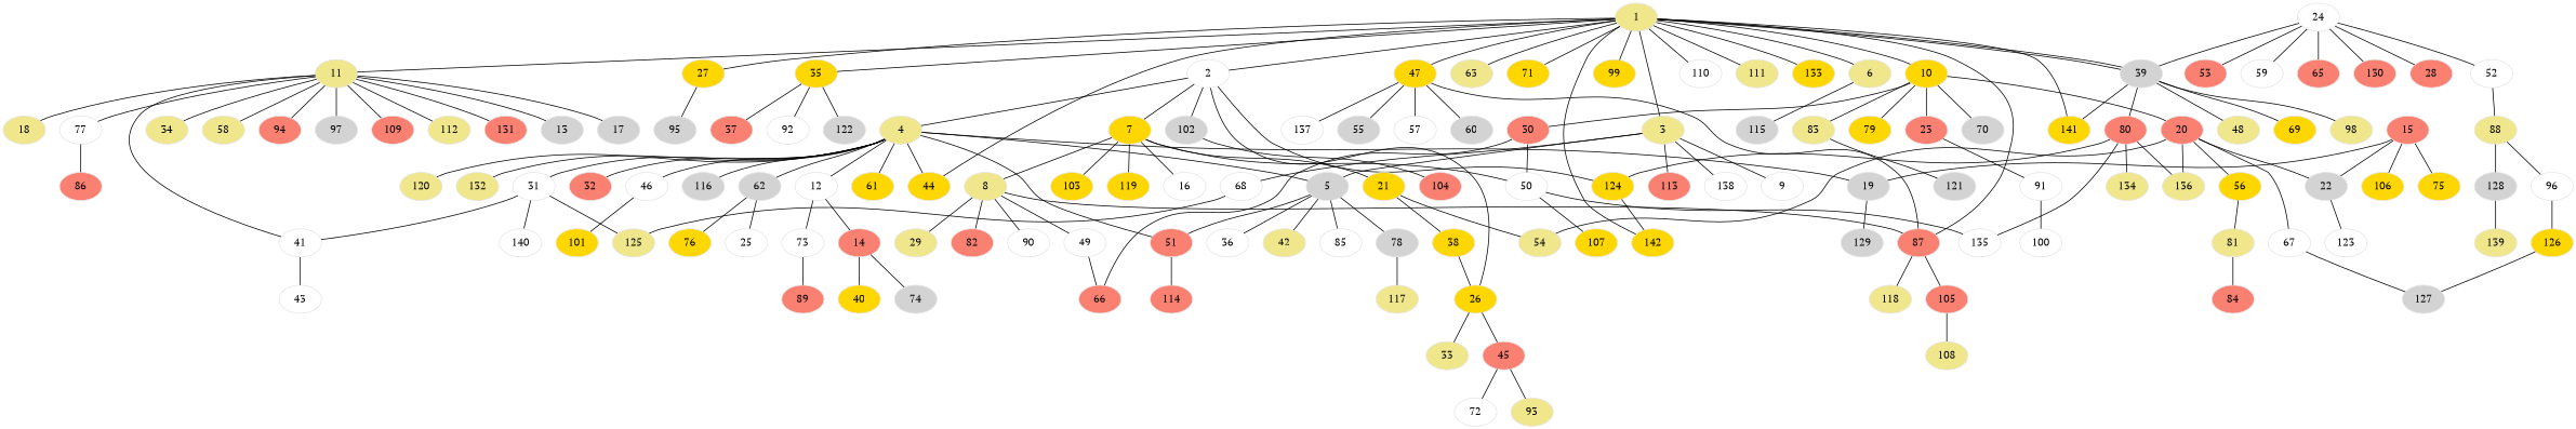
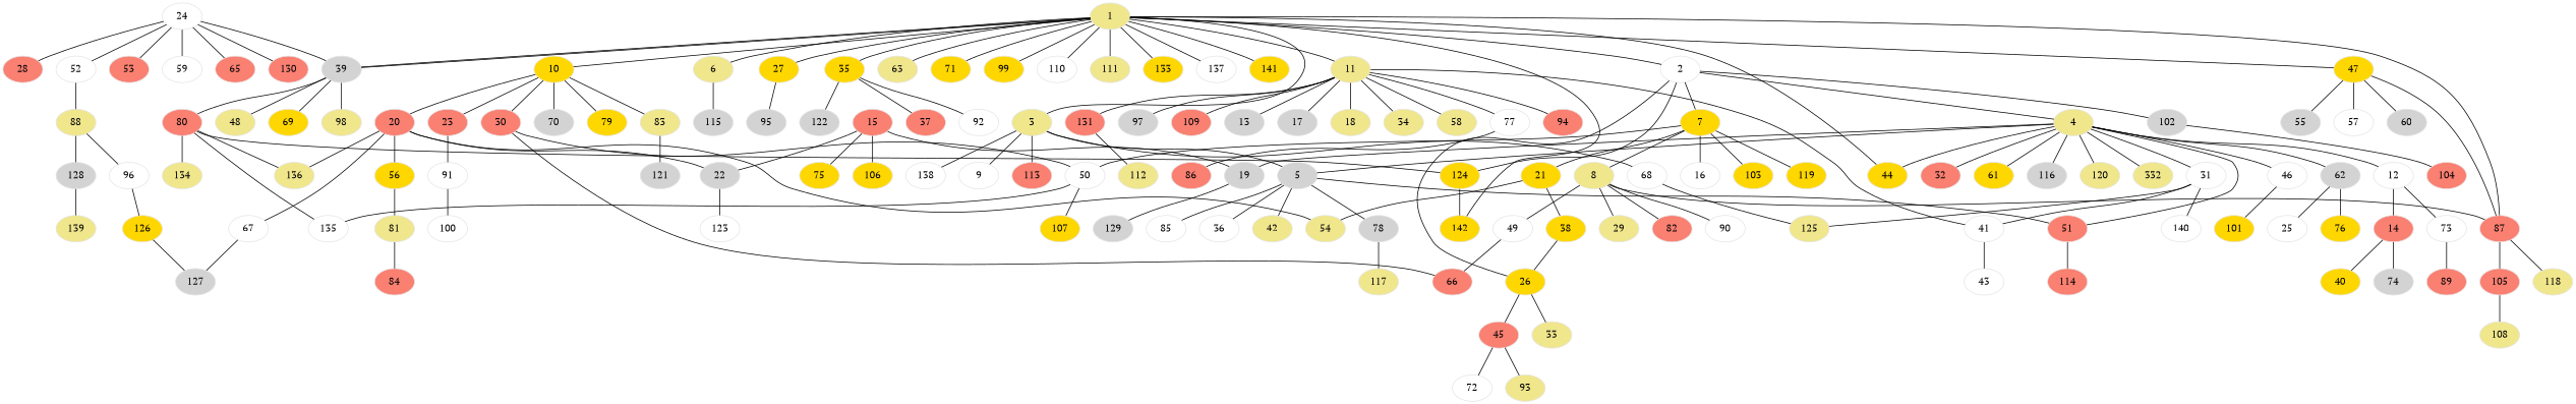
  graph {
    fontname="PT Serif"
    node [color=gray90 fillcolor=white fontname="PT Serif" style=filled]
    edge [fontname="PT Serif"]
    1 [fillcolor=khaki]
    2
    3 [fillcolor=khaki]
    6 [fillcolor=khaki]
    10 [fillcolor=gold]
    11 [fillcolor=khaki]
    27 [fillcolor=gold]
    35 [fillcolor=gold]
    39 [fillcolor=lightgrey]
    44 [fillcolor=gold]
    47 [fillcolor=gold]
    63 [fillcolor=khaki]
    71 [fillcolor=gold]
    87 [fillcolor=salmon]
    99 [fillcolor=gold]
    110
    111 [fillcolor=khaki]
    133 [fillcolor=gold]
    137
    141 [fillcolor=gold]
    142 [fillcolor=gold]
    4 [fillcolor=khaki]
    7 [fillcolor=gold]
    26 [fillcolor=gold]
    102 [fillcolor=lightgrey]
    124 [fillcolor=gold]
    5 [fillcolor=lightgrey]
    9
    68
    113 [fillcolor=salmon]
    138
    115 [fillcolor=lightgrey]
    20 [fillcolor=salmon]
    23 [fillcolor=salmon]
    30 [fillcolor=salmon]
    70 [fillcolor=lightgrey]
    79 [fillcolor=gold]
    83 [fillcolor=khaki]
    13 [fillcolor=lightgrey]
    17 [fillcolor=lightgrey]
    18 [fillcolor=khaki]
    34 [fillcolor=khaki]
    41
    58 [fillcolor=khaki]
    77
    94 [fillcolor=salmon]
    97 [fillcolor=lightgrey]
    109 [fillcolor=salmon]
    112 [fillcolor=khaki]
    131 [fillcolor=salmon]
    95 [fillcolor=lightgrey]
    37 [fillcolor=salmon]
    92
    122 [fillcolor=lightgrey]
    48 [fillcolor=khaki]
    69 [fillcolor=gold]
    80 [fillcolor=salmon]
    98 [fillcolor=khaki]
    55 [fillcolor=lightgrey]
    57
    60 [fillcolor=lightgrey]
    105 [fillcolor=salmon]
    118 [fillcolor=khaki]
    12
    19 [fillcolor=lightgrey]
    31
    32 [fillcolor=salmon]
    46
    51 [fillcolor=salmon]
    61 [fillcolor=gold]
    62 [fillcolor=lightgrey]
    116 [fillcolor=lightgrey]
    120 [fillcolor=khaki]
-   132 [fillcolor=khaki]
+   132 [fillcolor=khaki label=332]
    8 [fillcolor=khaki]
    16
    21 [fillcolor=gold]
    50
    103 [fillcolor=gold]
    119 [fillcolor=gold]
    33 [fillcolor=khaki]
    45 [fillcolor=salmon]
    104 [fillcolor=salmon]
    36
    42 [fillcolor=khaki]
    78 [fillcolor=lightgrey]
    85
    125 [fillcolor=khaki]
    14 [fillcolor=salmon]
    73
    15 [fillcolor=salmon]
    22 [fillcolor=lightgrey]
    75 [fillcolor=gold]
    106 [fillcolor=gold]
    129 [fillcolor=lightgrey]
    140
    101 [fillcolor=gold]
    114 [fillcolor=salmon]
    25
    76 [fillcolor=gold]
    117 [fillcolor=khaki]
    29 [fillcolor=khaki]
    49
    82 [fillcolor=salmon]
    90
    54 [fillcolor=khaki]
    38 [fillcolor=gold]
    107 [fillcolor=gold]
    135
    66 [fillcolor=salmon]
    56 [fillcolor=gold]
    67
    136 [fillcolor=khaki]
    91
    121 [fillcolor=lightgrey]
    43
    86 [fillcolor=salmon]
    40 [fillcolor=gold]
    74 [fillcolor=lightgrey]
    89 [fillcolor=salmon]
    123
    24
    28 [fillcolor=salmon]
    52
    53 [fillcolor=salmon]
    59
    65 [fillcolor=salmon]
    130 [fillcolor=salmon]
    81 [fillcolor=khaki]
    127 [fillcolor=lightgrey]
    88 [fillcolor=khaki]
    72
    93 [fillcolor=khaki]
    134 [fillcolor=khaki]
    96
    128 [fillcolor=lightgrey]
    84 [fillcolor=salmon]
    100
    108 [fillcolor=khaki]
    126 [fillcolor=gold]
    139 [fillcolor=khaki]
    1 -- 2
    1 -- 3
    1 -- 6
    1 -- 10
    1 -- 11
    1 -- 27
    1 -- 35
    1 -- 39
    1 -- 39
    1 -- 44
    1 -- 47
    1 -- 63
    1 -- 71
    1 -- 87
    1 -- 99
    1 -- 110
    1 -- 111
    1 -- 133
-   47 -- 137
+   1 -- 137
    1 -- 141
    1 -- 142
    2 -- 4
    2 -- 7
    2 -- 26
    2 -- 102
    2 -- 124
    3 -- 5
    3 -- 9
    3 -- 68
    3 -- 113
    3 -- 138
    6 -- 115
    10 -- 20
    10 -- 23
    10 -- 30
    10 -- 70
    10 -- 79
    10 -- 83
    11 -- 13
    11 -- 17
    11 -- 18
    11 -- 34
    11 -- 41
    11 -- 58
    11 -- 77
    11 -- 94
    11 -- 97
    11 -- 109
-   11 -- 112
+   131 -- 112
    11 -- 131
    27 -- 95
    35 -- 37
    35 -- 92
    35 -- 122
-   39 -- 141
    39 -- 48
    39 -- 69
    39 -- 80
    39 -- 98
    47 -- 87
    47 -- 55
    47 -- 57
    47 -- 60
    87 -- 105
    87 -- 118
    4 -- 44
    4 -- 5
    4 -- 12
    4 -- 19
    4 -- 31
    4 -- 32
    4 -- 46
    4 -- 51
    4 -- 61
    4 -- 62
    4 -- 116
    4 -- 120
    4 -- 132
    7 -- 8
    7 -- 16
    7 -- 21
    7 -- 50
    7 -- 103
    7 -- 119
    26 -- 33
    26 -- 45
    102 -- 104
    124 -- 142
    5 -- 51
    5 -- 36
    5 -- 42
    5 -- 78
    5 -- 85
    68 -- 125
    20 -- 22
    20 -- 54
    20 -- 56
    20 -- 67
    20 -- 136
    23 -- 91
    30 -- 50
    30 -- 66
    83 -- 121
    41 -- 43
    77 -- 86
    80 -- 124
    80 -- 135
    80 -- 136
    80 -- 134
    105 -- 108
    12 -- 14
    12 -- 73
    19 -- 129
    31 -- 41
    31 -- 125
    31 -- 140
    46 -- 101
    51 -- 114
    62 -- 25
    62 -- 76
    8 -- 87
    8 -- 29
    8 -- 49
    8 -- 82
    8 -- 90
    21 -- 54
    21 -- 38
    50 -- 107
    50 -- 135
    45 -- 72
    45 -- 93
    78 -- 117
    14 -- 40
    14 -- 74
    73 -- 89
    15 -- 19
    15 -- 22
    15 -- 75
    15 -- 106
    22 -- 123
    49 -- 66
    38 -- 26
    56 -- 81
    67 -- 127
    91 -- 100
    24 -- 39
    24 -- 28
    24 -- 52
    24 -- 53
    24 -- 59
    24 -- 65
    24 -- 130
    52 -- 88
    81 -- 84
    88 -- 96
    88 -- 128
    96 -- 126
    128 -- 139
    126 -- 127
  }
